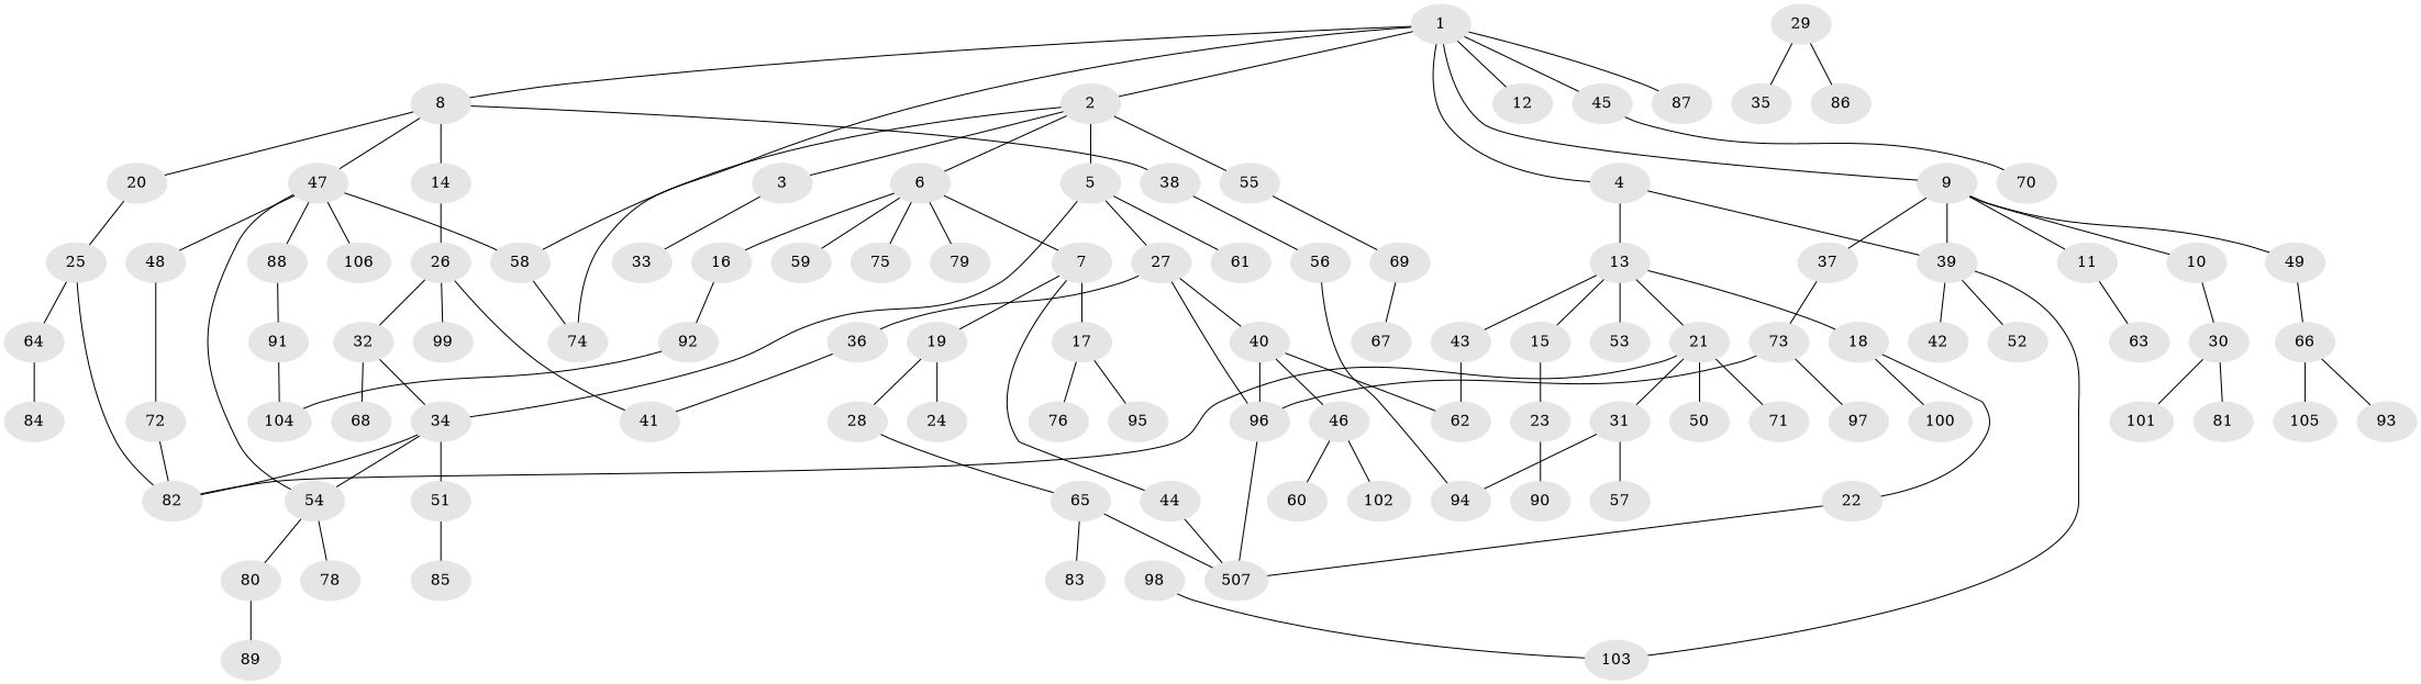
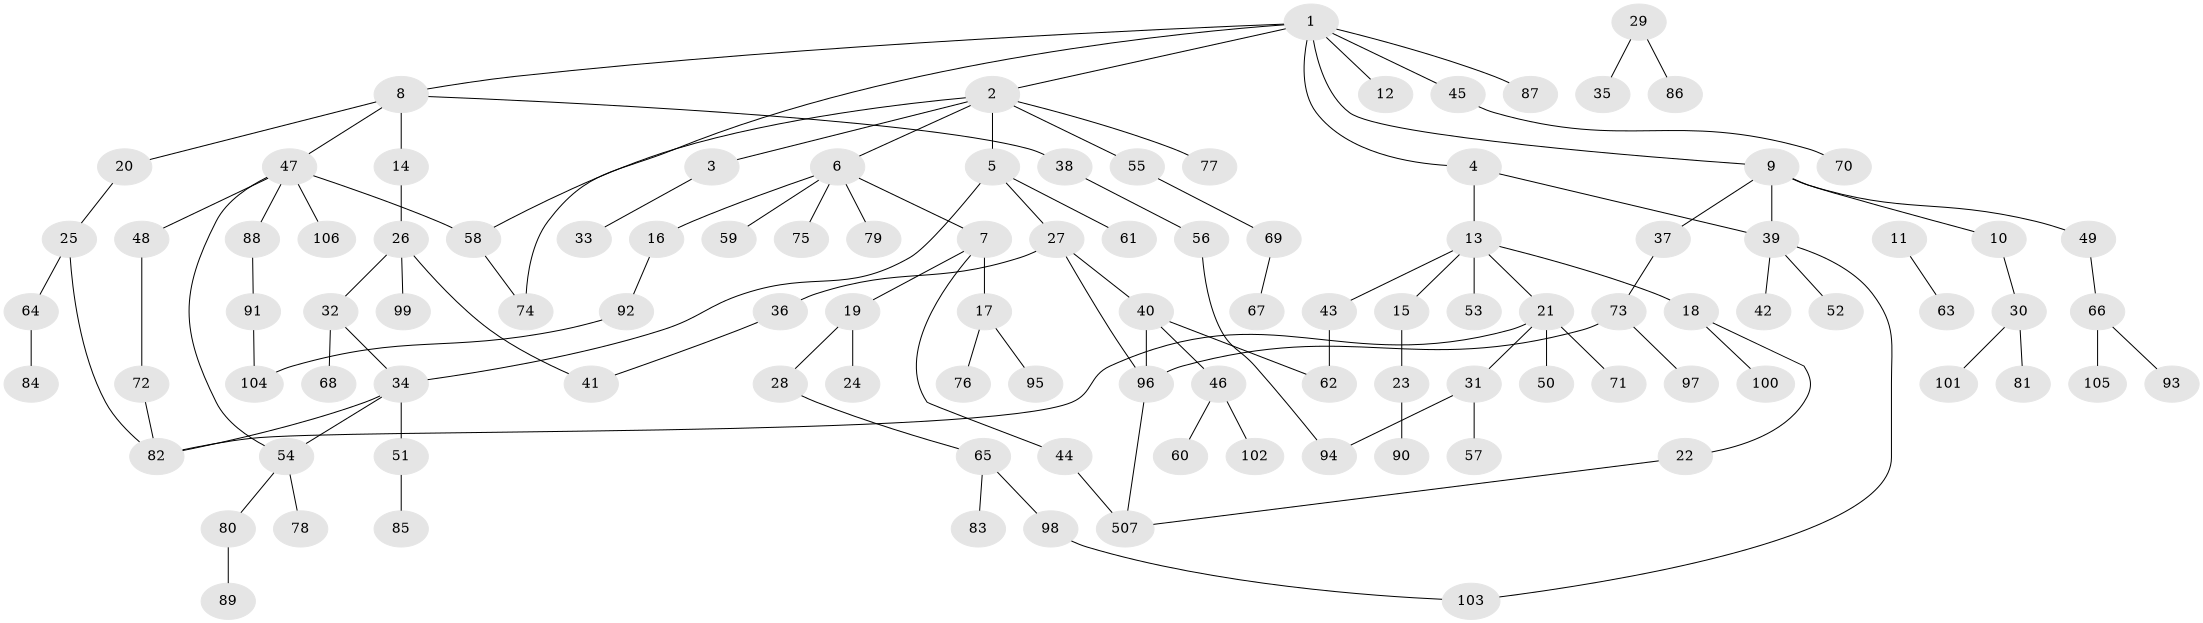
  graph {
    node [color=gray90 style=filled]
    1
    2
    4
    8
    9
    12
    45
    74
    87
    3
    5
    6
    55
    58
+   77
    13
    39
    14
    20
    38
    47
    10
    11
    37
    49
    70
    33
    27
    34
    61
    7
    16
    59
    75
    79
    69
    15
    18
    21
    43
    53
    42
    52
    103
    36
    40
    96
    82
    51
    54
    17
    19
    44
    92
    76
    95
    24
    28
    29
    35
    86
    n62 [label=507]
    26
    25
    56
    48
    88
    106
    30
    63
    73
    66
    81
    101
    23
    22
    100
    31
    50
    71
    62
    32
    41
    99
    90
    104
    65
    64
    57
    94
    84
    68
    46
    83
    98
    85
    78
    80
    97
    60
    102
    72
    91
    93
    105
    89
    67
    1 -- 2
    1 -- 4
    1 -- 8
    1 -- 9
    1 -- 12
    1 -- 45
    1 -- 74
    1 -- 87
    2 -- 3
    2 -- 5
    2 -- 6
    2 -- 55
    2 -- 58
+   2 -- 77
    4 -- 13
    4 -- 39
    8 -- 14
    8 -- 20
    8 -- 38
    8 -- 47
    9 -- 39
    9 -- 10
-   9 -- 11
    9 -- 37
    9 -- 49
    45 -- 70
    3 -- 33
    5 -- 27
    5 -- 34
    5 -- 61
    6 -- 7
    6 -- 16
    6 -- 59
    6 -- 75
    6 -- 79
    55 -- 69
    58 -- 74
    13 -- 15
    13 -- 18
    13 -- 21
    13 -- 43
    13 -- 53
    39 -- 42
    39 -- 52
    39 -- 103
    14 -- 26
    20 -- 25
    38 -- 56
    47 -- 58
    47 -- 54
    47 -- 48
    47 -- 88
    47 -- 106
    10 -- 30
    11 -- 63
    37 -- 73
    49 -- 66
    27 -- 36
    27 -- 40
    27 -- 96
    34 -- 82
    34 -- 51
    34 -- 54
    7 -- 17
    7 -- 19
    7 -- 44
    16 -- 92
    69 -- 67
    15 -- 23
    18 -- 22
    18 -- 100
    21 -- 82
    21 -- 31
    21 -- 50
    21 -- 71
    43 -- 62
    36 -- 41
    40 -- 96
    40 -- 62
    40 -- 46
    96 -- n62
    51 -- 85
    54 -- 78
    54 -- 80
    17 -- 76
    17 -- 95
    19 -- 24
    19 -- 28
    44 -- n62
    92 -- 104
    28 -- 65
    29 -- 35
    29 -- 86
    26 -- 32
    26 -- 41
    26 -- 99
    25 -- 82
    25 -- 64
    56 -- 94
    48 -- 72
    88 -- 91
    30 -- 81
    30 -- 101
    73 -- 96
    73 -- 97
    66 -- 93
    66 -- 105
    23 -- 90
    22 -- n62
    31 -- 57
    31 -- 94
    32 -- 34
    32 -- 68
    65 -- 83
-   65 -- n62
+   65 -- 98
    64 -- 84
    46 -- 60
    46 -- 102
    98 -- 103
    80 -- 89
    72 -- 82
    91 -- 104
  }
